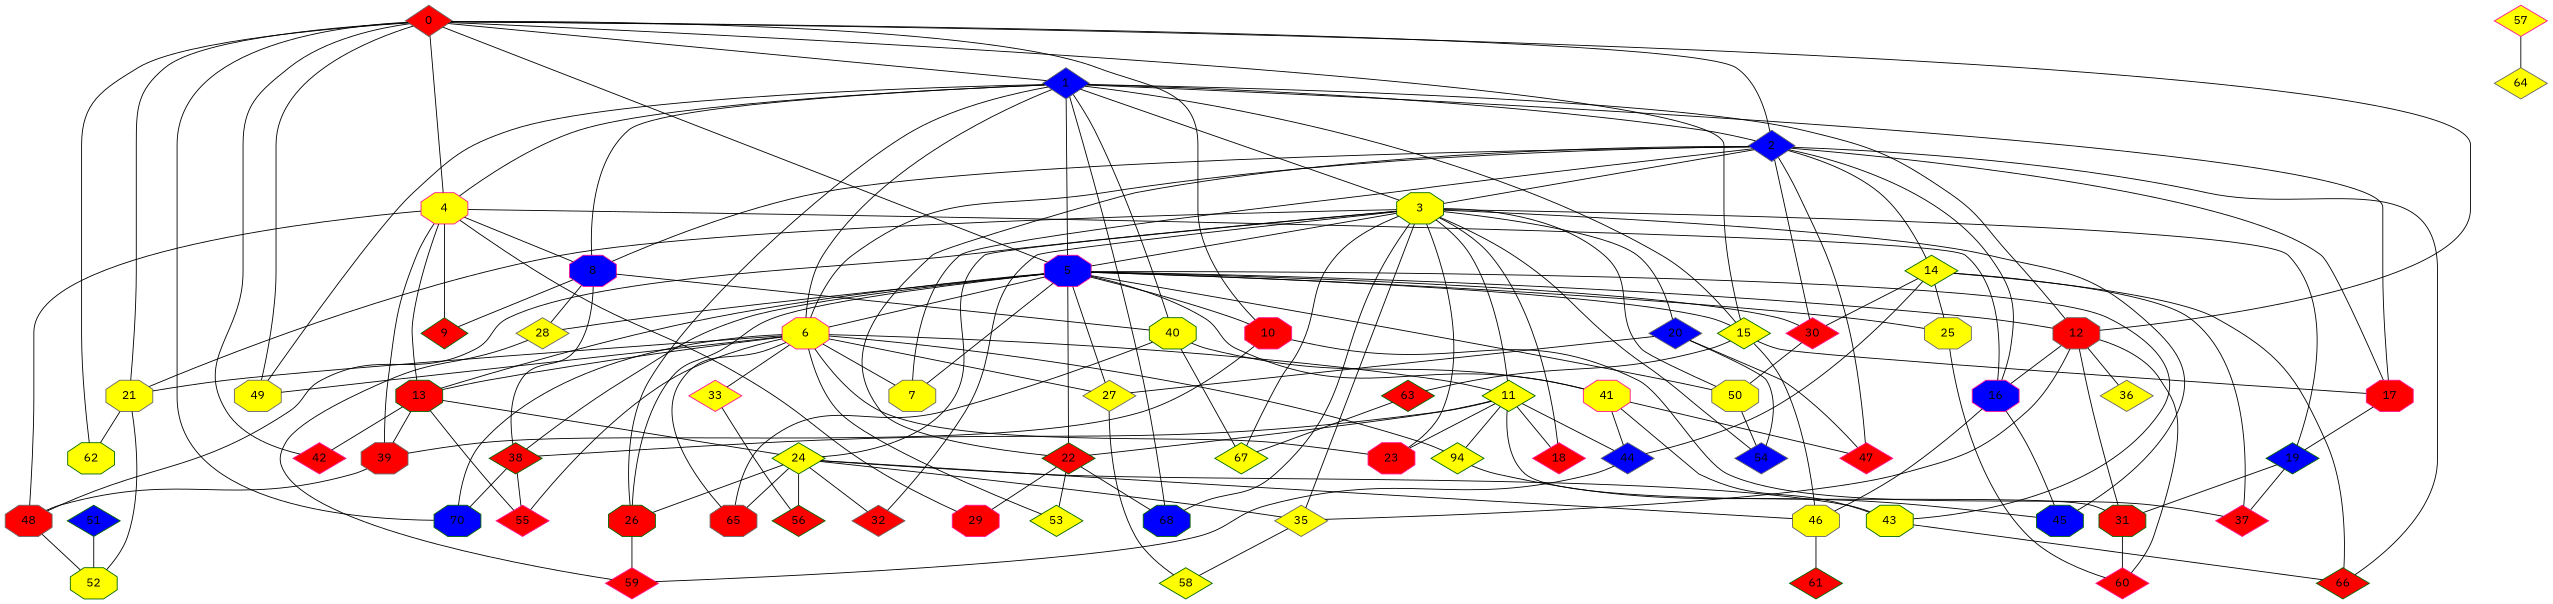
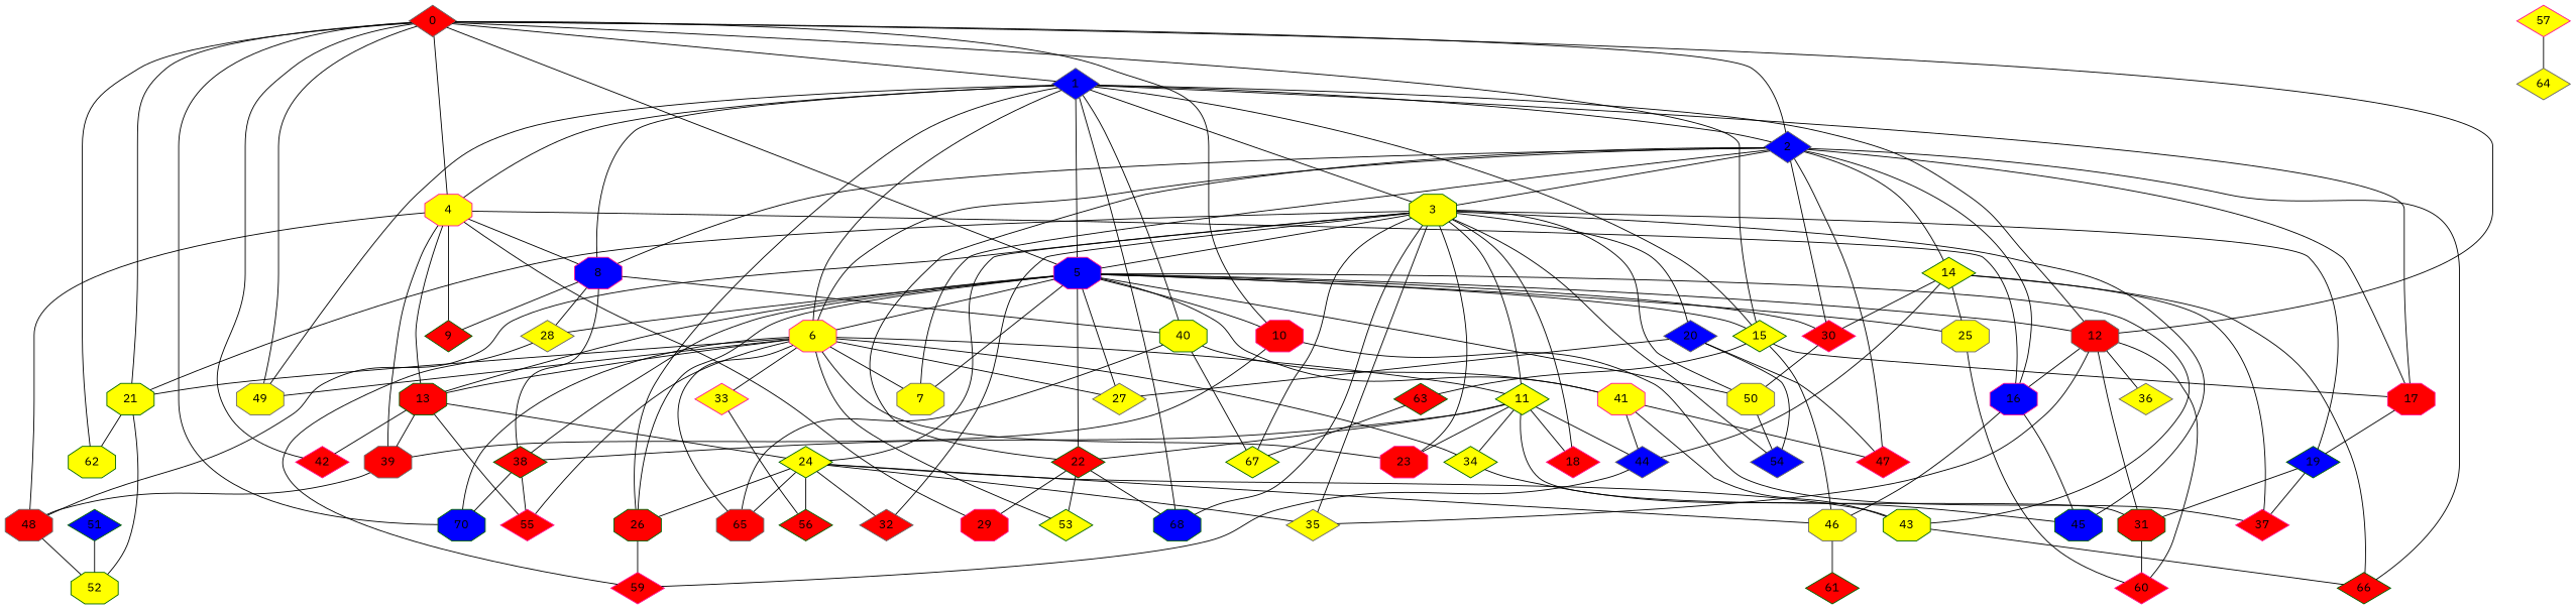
  graph {
    fontname="IBM Plex Sans"
    node [color=darkgreen fillcolor=yellow fontname="IBM Plex Sans" shape=diamond style=filled]
    edge [fontname="IBM Plex Sans"]
    0 [color=gray40 fillcolor=red]
    1 [color=gray40 fillcolor=blue]
    2 [color=gray40 fillcolor=blue]
    4 [color=deeppink shape=octagon]
    5 [color=deeppink fillcolor=blue shape=octagon]
    10 [color=deeppink fillcolor=red shape=octagon]
    12 [color=gray40 fillcolor=red shape=octagon]
    15
-   21 [color=gray40 shape=octagon]
+   21 [shape=octagon]
    42 [color=deeppink fillcolor=red]
    49 [color=gray40 shape=octagon]
    62 [shape=octagon]
    70 [fillcolor=blue shape=octagon]
    3 [shape=octagon]
    6 [color=deeppink shape=octagon]
    8 [color=deeppink fillcolor=blue shape=octagon]
    17 [color=deeppink fillcolor=red shape=octagon]
    26 [fillcolor=red shape=octagon]
    40 [shape=octagon]
    68 [fillcolor=blue shape=octagon]
    7 [color=gray40 shape=octagon]
    14
    16 [color=deeppink fillcolor=blue shape=octagon]
    22 [fillcolor=red]
    30 [color=deeppink fillcolor=red]
    47 [color=deeppink fillcolor=red]
    66 [fillcolor=red]
    48 [color=gray40 fillcolor=red shape=octagon]
    9 [fillcolor=red]
    13 [fillcolor=red shape=octagon]
    29 [color=deeppink fillcolor=red shape=octagon]
    39 [color=gray40 fillcolor=red shape=octagon]
    50 [color=gray40 shape=octagon]
    25 [color=gray40 shape=octagon]
    27 [color=gray40]
    28 [color=gray40]
    38 [fillcolor=red]
    41 [color=deeppink shape=octagon]
    43 [shape=octagon]
    37 [color=deeppink fillcolor=red]
    35 [color=gray40]
    31 [fillcolor=red shape=octagon]
    36 [color=gray40]
    60 [color=deeppink fillcolor=red]
    46 [color=gray40 shape=octagon]
    63 [fillcolor=red]
    52 [shape=octagon]
    11
    18 [color=deeppink fillcolor=red]
    19 [fillcolor=blue]
    20 [color=gray40 fillcolor=blue]
    23 [color=deeppink fillcolor=red shape=octagon]
    24
    32 [color=gray40 fillcolor=red]
    45 [fillcolor=blue shape=octagon]
    54 [color=gray40 fillcolor=blue]
    67
    33 [color=deeppink]
-   34 [label=94]
+   34
    53
    55 [color=deeppink fillcolor=red]
    65 [color=gray40 fillcolor=red shape=octagon]
    59 [color=deeppink fillcolor=red]
    44 [color=gray40 fillcolor=blue]
    56 [fillcolor=red]
-   58
    61 [fillcolor=red]
    64 [color=gray40]
    51 [fillcolor=blue]
    57 [color=deeppink]
    0 -- 1
    0 -- 2
    0 -- 4
    0 -- 5
    0 -- 10
    0 -- 12
    0 -- 15
    0 -- 21
    0 -- 42
    0 -- 49
    0 -- 62
    0 -- 70
    1 -- 2
    1 -- 4
    1 -- 5
    1 -- 12
    1 -- 15
    1 -- 49
    1 -- 3
    1 -- 6
    1 -- 8
    1 -- 17
    1 -- 26
    1 -- 40
    1 -- 68
    2 -- 3
    2 -- 6
    2 -- 8
    2 -- 17
    2 -- 7
    2 -- 14
    2 -- 16
    2 -- 22
    2 -- 30
    2 -- 47
    2 -- 66
    4 -- 8
    4 -- 16
    4 -- 48
    4 -- 9
    4 -- 13
    4 -- 29
    4 -- 39
    5 -- 10
    5 -- 12
    5 -- 15
    5 -- 6
    5 -- 26
    5 -- 7
    5 -- 22
    5 -- 30
    5 -- 13
    5 -- 50
    5 -- 25
    5 -- 27
    5 -- 28
    5 -- 38
    5 -- 41
    5 -- 43
    10 -- 39
    10 -- 37
    12 -- 16
    12 -- 35
    12 -- 31
    12 -- 36
    12 -- 60
    15 -- 17
    15 -- 46
    15 -- 63
    21 -- 62
    21 -- 52
    3 -- 5
    3 -- 21
    3 -- 68
    3 -- 48
    3 -- 50
    3 -- 35
    3 -- 11
    3 -- 18
    3 -- 19
    3 -- 20
    3 -- 23
    3 -- 24
    3 -- 32
    3 -- 45
    3 -- 54
    3 -- 67
    6 -- 21
    6 -- 49
    6 -- 70
    6 -- 7
    6 -- 13
    6 -- 27
    6 -- 11
    6 -- 23
    6 -- 33
    6 -- 34
    6 -- 53
    6 -- 55
    6 -- 65
    8 -- 40
    8 -- 9
    8 -- 28
    8 -- 38
    17 -- 19
    26 -- 59
    40 -- 41
    40 -- 67
    40 -- 65
    14 -- 30
    14 -- 66
    14 -- 25
    14 -- 37
    14 -- 44
    16 -- 46
    16 -- 45
    22 -- 68
    22 -- 29
    22 -- 53
    30 -- 50
    48 -- 52
    13 -- 42
    13 -- 39
    13 -- 24
    13 -- 55
    39 -- 48
    50 -- 54
    25 -- 60
-   27 -- 58
    28 -- 59
    38 -- 70
    38 -- 55
    41 -- 47
    41 -- 43
    41 -- 44
    43 -- 66
-   35 -- 58
    31 -- 60
    46 -- 61
    63 -- 67
    11 -- 22
    11 -- 38
    11 -- 31
    11 -- 18
    11 -- 23
    11 -- 34
    11 -- 44
    19 -- 37
    19 -- 31
    20 -- 47
    20 -- 27
    20 -- 54
    24 -- 26
    24 -- 43
    24 -- 35
    24 -- 46
    24 -- 32
    24 -- 65
    24 -- 56
    33 -- 56
    34 -- 45
    44 -- 59
    51 -- 52
    57 -- 64
  }
